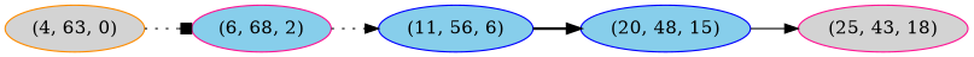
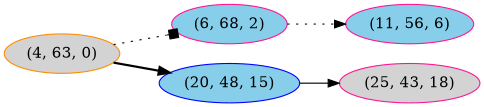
  digraph {
    rankdir=LR
    node [color=deeppink fillcolor=skyblue style=filled]
    edge [arrowhead=normal style=dotted]
    "(4, 63, 0)" [color=darkorange fillcolor=lightgrey]
    n2 [label="(6, 68, 2)"]
-   "(11, 56, 6)" [color=blue]
+   "(11, 56, 6)"
    n4 [color=blue label="(20, 48, 15)"]
    "(25, 43, 18)" [fillcolor=lightgrey]
    "(4, 63, 0)" -> n2 [arrowhead=box]
    n2 -> "(11, 56, 6)"
-   "(11, 56, 6)" -> n4 [style=bold]
+   "(4, 63, 0)" -> n4 [style=bold]
    n4 -> "(25, 43, 18)" [style=solid]
  }
